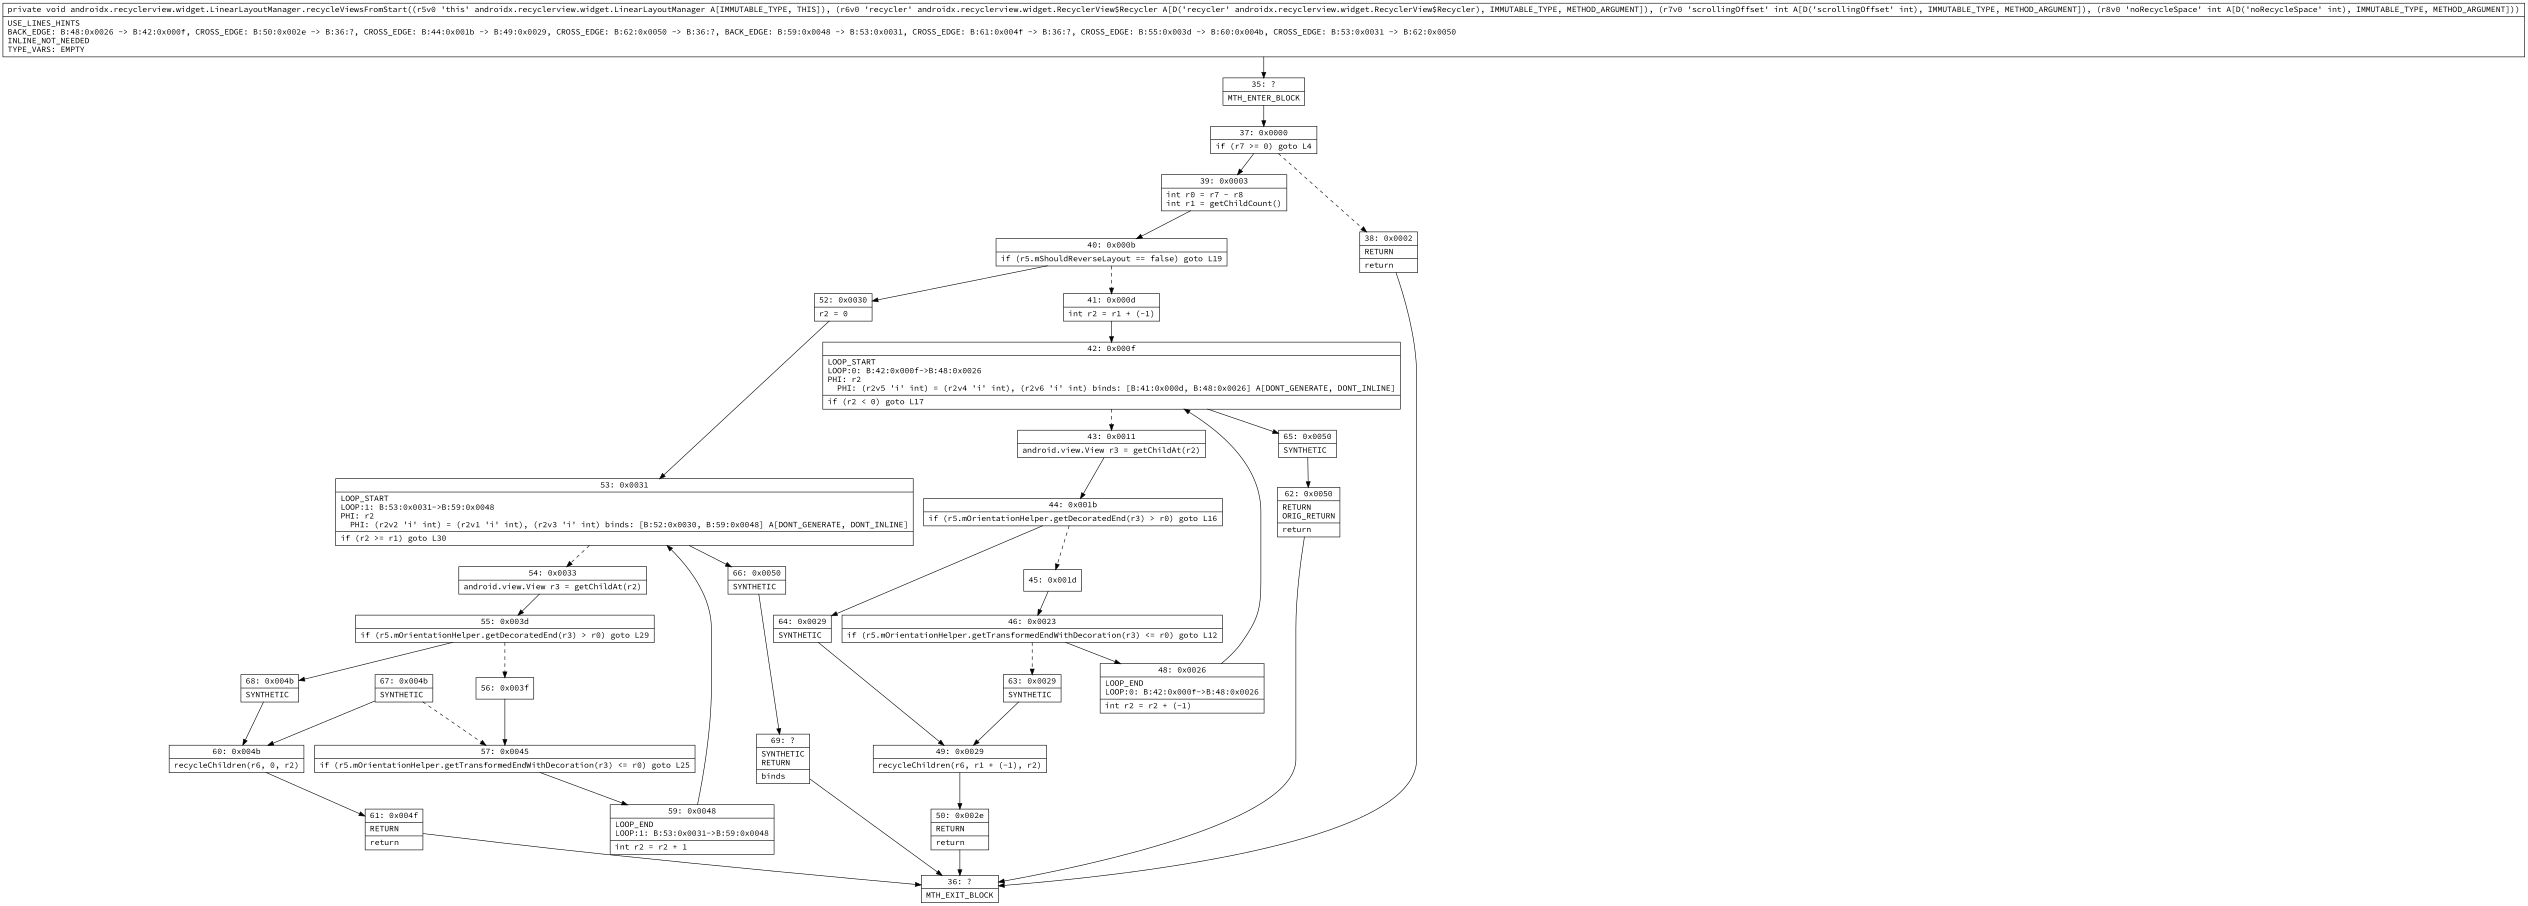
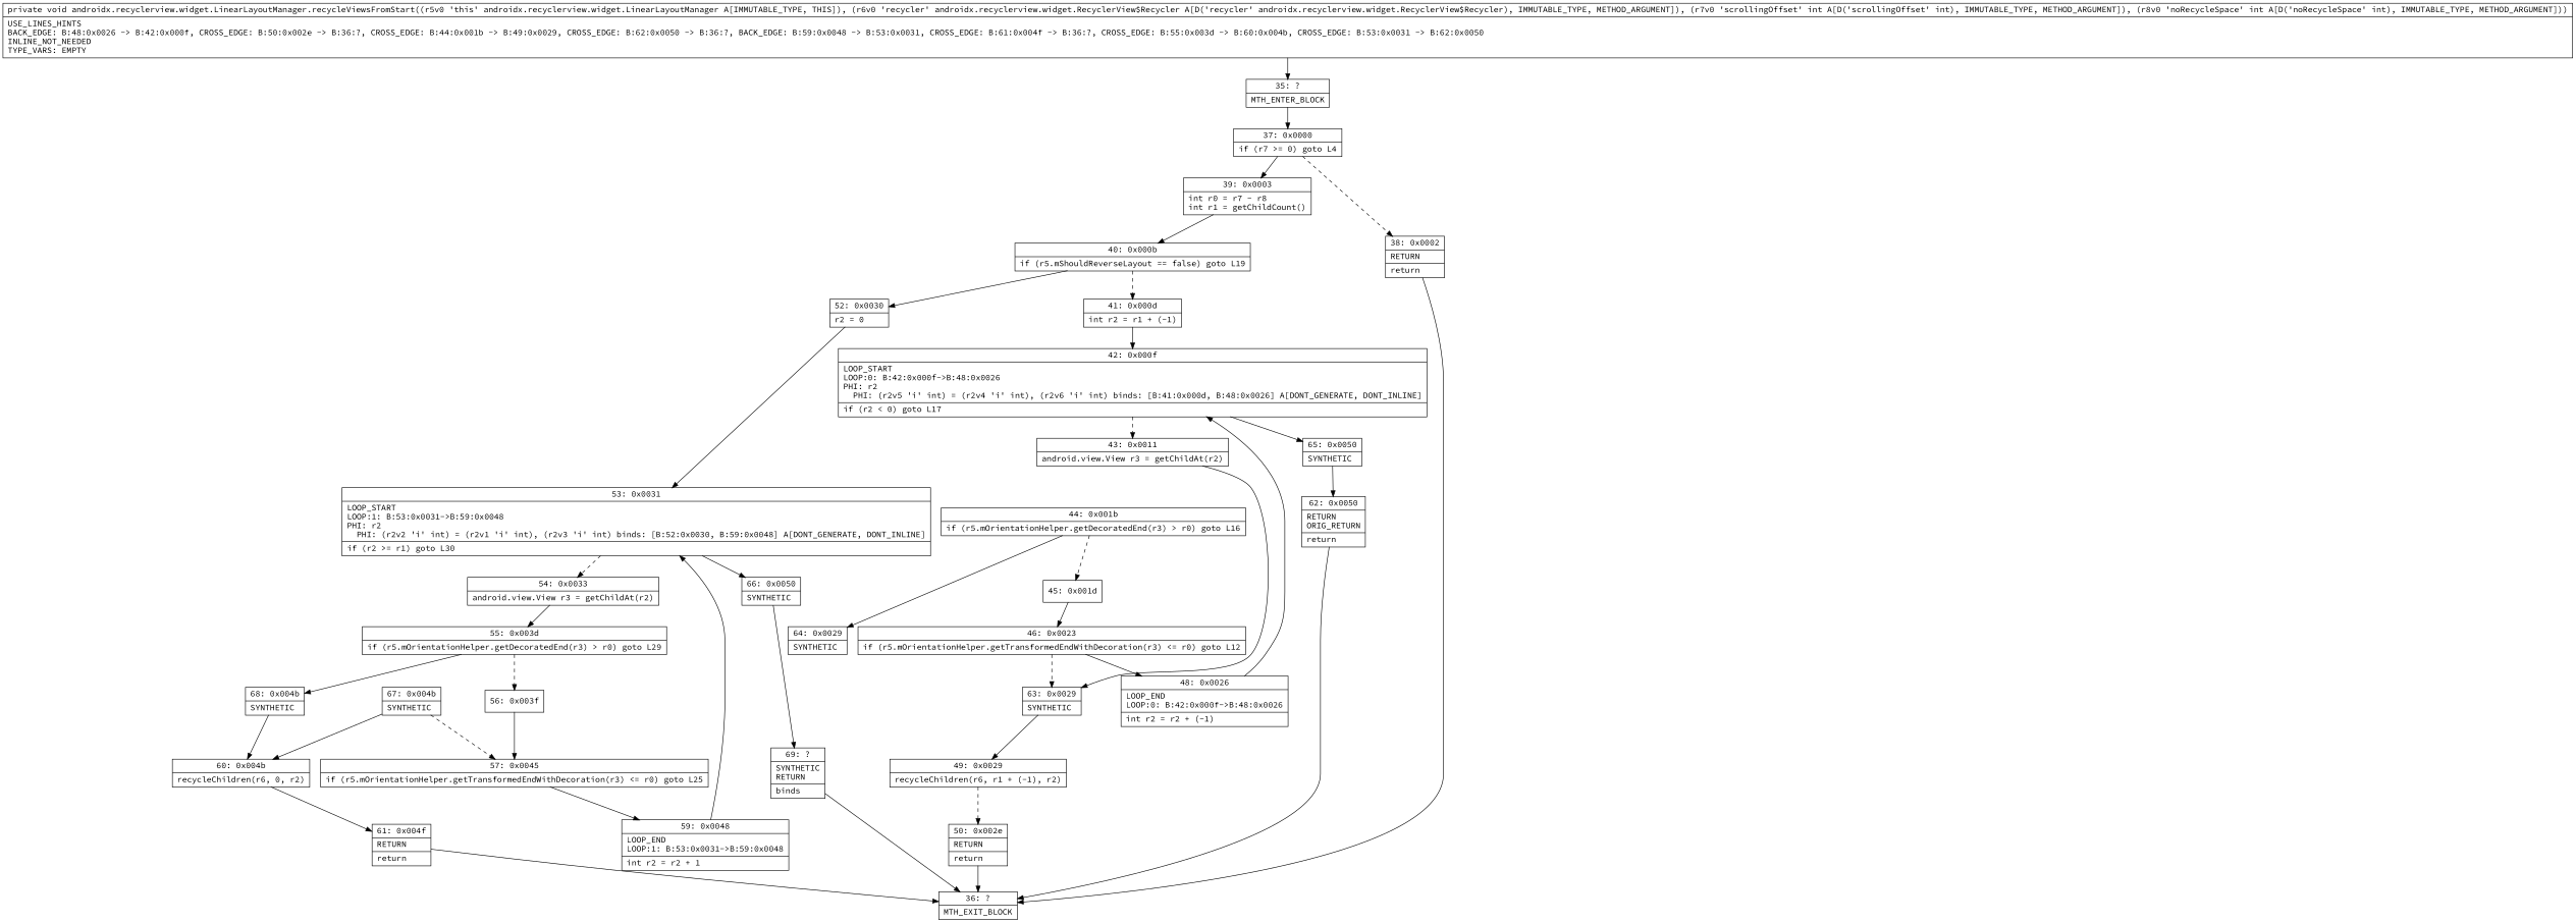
  digraph {
    fontname="Source Code Pro"
    node [fontname="Source Code Pro" shape=record]
    edge [fontname="Source Code Pro"]
    n1 [label="{35\:\ ?|MTH_ENTER_BLOCK\l}"]
    n2 [label="{37\:\ 0x0000|if (r7 \>= 0) goto L4\l}"]
    n3 [label="{38\:\ 0x0002|RETURN\l|return\l}"]
    n4 [label="{39\:\ 0x0003|int r0 = r7 \- r8\lint r1 = getChildCount()\l}"]
    n5 [label="{36\:\ ?|MTH_EXIT_BLOCK\l}"]
    n6 [label="{40\:\ 0x000b|if (r5.mShouldReverseLayout == false) goto L19\l}"]
    n7 [label="{41\:\ 0x000d|int r2 = r1 + (\-1)\l}"]
    n8 [label="{52\:\ 0x0030|r2 = 0\l}"]
    n9 [label="{42\:\ 0x000f|LOOP_START\lLOOP:0: B:42:0x000f\-\>B:48:0x0026\lPHI: r2 \l  PHI: (r2v5 'i' int) = (r2v4 'i' int), (r2v6 'i' int) binds: [B:41:0x000d, B:48:0x0026] A[DONT_GENERATE, DONT_INLINE]\l|if (r2 \< 0) goto L17\l}"]
    n10 [label="{53\:\ 0x0031|LOOP_START\lLOOP:1: B:53:0x0031\-\>B:59:0x0048\lPHI: r2 \l  PHI: (r2v2 'i' int) = (r2v1 'i' int), (r2v3 'i' int) binds: [B:52:0x0030, B:59:0x0048] A[DONT_GENERATE, DONT_INLINE]\l|if (r2 \>= r1) goto L30\l}"]
    n11 [label="{43\:\ 0x0011|android.view.View r3 = getChildAt(r2)\l}"]
    n12 [label="{65\:\ 0x0050|SYNTHETIC\l}"]
    n13 [label="{44\:\ 0x001b|if (r5.mOrientationHelper.getDecoratedEnd(r3) \> r0) goto L16\l}"]
    n14 [label="{62\:\ 0x0050|RETURN\lORIG_RETURN\l|return\l}"]
    n15 [label="{45\:\ 0x001d}"]
    n16 [label="{64\:\ 0x0029|SYNTHETIC\l}"]
    n17 [label="{46\:\ 0x0023|if (r5.mOrientationHelper.getTransformedEndWithDecoration(r3) \<= r0) goto L12\l}"]
    n18 [label="{49\:\ 0x0029|recycleChildren(r6, r1 + (\-1), r2)\l}"]
    n19 [label="{48\:\ 0x0026|LOOP_END\lLOOP:0: B:42:0x000f\-\>B:48:0x0026\l|int r2 = r2 + (\-1)\l}"]
    n20 [label="{63\:\ 0x0029|SYNTHETIC\l}"]
    n21 [label="{50\:\ 0x002e|RETURN\l|return\l}"]
    n22 [label="{54\:\ 0x0033|android.view.View r3 = getChildAt(r2)\l}"]
    n23 [label="{66\:\ 0x0050|SYNTHETIC\l}"]
    n24 [label="{55\:\ 0x003d|if (r5.mOrientationHelper.getDecoratedEnd(r3) \> r0) goto L29\l}"]
    n25 [label="{69\:\ ?|SYNTHETIC\lRETURN\l|binds\l}"]
    n26 [label="{56\:\ 0x003f}"]
    n27 [label="{68\:\ 0x004b|SYNTHETIC\l}"]
    n28 [label="{57\:\ 0x0045|if (r5.mOrientationHelper.getTransformedEndWithDecoration(r3) \<= r0) goto L25\l}"]
    n29 [label="{60\:\ 0x004b|recycleChildren(r6, 0, r2)\l}"]
    n30 [label="{59\:\ 0x0048|LOOP_END\lLOOP:1: B:53:0x0031\-\>B:59:0x0048\l|int r2 = r2 + 1\l}"]
    n31 [label="{67\:\ 0x004b|SYNTHETIC\l}"]
    n32 [label="{61\:\ 0x004f|RETURN\l|return\l}"]
    n33 [label="{private void androidx.recyclerview.widget.LinearLayoutManager.recycleViewsFromStart((r5v0 'this' androidx.recyclerview.widget.LinearLayoutManager A[IMMUTABLE_TYPE, THIS]), (r6v0 'recycler' androidx.recyclerview.widget.RecyclerView$Recycler A[D('recycler' androidx.recyclerview.widget.RecyclerView$Recycler), IMMUTABLE_TYPE, METHOD_ARGUMENT]), (r7v0 'scrollingOffset' int A[D('scrollingOffset' int), IMMUTABLE_TYPE, METHOD_ARGUMENT]), (r8v0 'noRecycleSpace' int A[D('noRecycleSpace' int), IMMUTABLE_TYPE, METHOD_ARGUMENT]))  | USE_LINES_HINTS\lBACK_EDGE: B:48:0x0026 \-\> B:42:0x000f, CROSS_EDGE: B:50:0x002e \-\> B:36:?, CROSS_EDGE: B:44:0x001b \-\> B:49:0x0029, CROSS_EDGE: B:62:0x0050 \-\> B:36:?, BACK_EDGE: B:59:0x0048 \-\> B:53:0x0031, CROSS_EDGE: B:61:0x004f \-\> B:36:?, CROSS_EDGE: B:55:0x003d \-\> B:60:0x004b, CROSS_EDGE: B:53:0x0031 \-\> B:62:0x0050\lINLINE_NOT_NEEDED\lTYPE_VARS: EMPTY\l}"]
    n1 -> n2
    n2 -> n3 [style=dashed]
    n2 -> n4
    n3 -> n5
    n4 -> n6
    n6 -> n7 [style=dashed]
    n6 -> n8
    n7 -> n9
    n8 -> n10
    n9 -> n11 [style=dashed]
    n9 -> n12
    n10 -> n22 [style=dashed]
    n10 -> n23
-   n11 -> n13
+   n11 -> n20
    n12 -> n14
    n13 -> n15 [style=dashed]
    n13 -> n16
    n14 -> n5
    n15 -> n17
-   n16 -> n18
    n17 -> n19
    n17 -> n20 [style=dashed]
-   n18 -> n21
+   n18 -> n21 [style=dashed]
    n19 -> n9
    n20 -> n18
    n21 -> n5
    n22 -> n24
    n23 -> n25
    n24 -> n26 [style=dashed]
    n24 -> n27
    n25 -> n5
    n26 -> n28
    n27 -> n29
    n28 -> n30
    n29 -> n32
    n30 -> n10
    n31 -> n28 [style=dashed]
    n31 -> n29
    n32 -> n5
    n33 -> n1
  }
